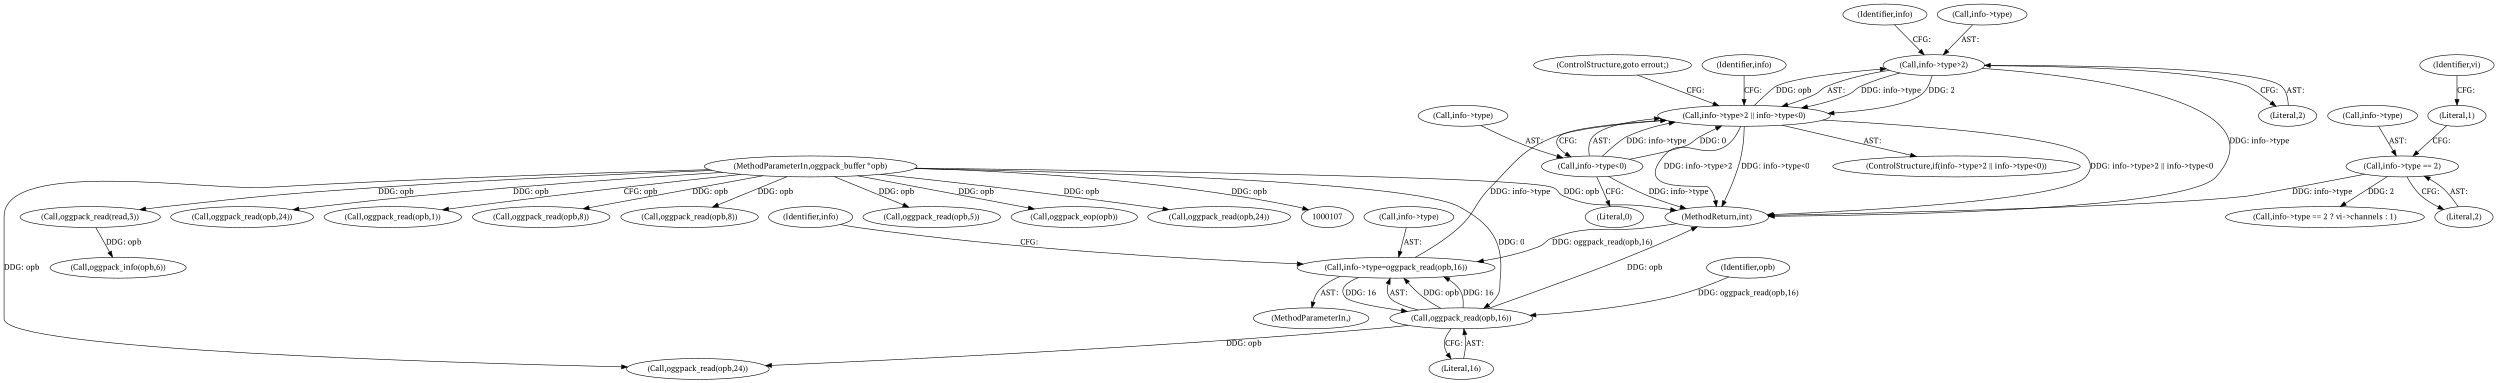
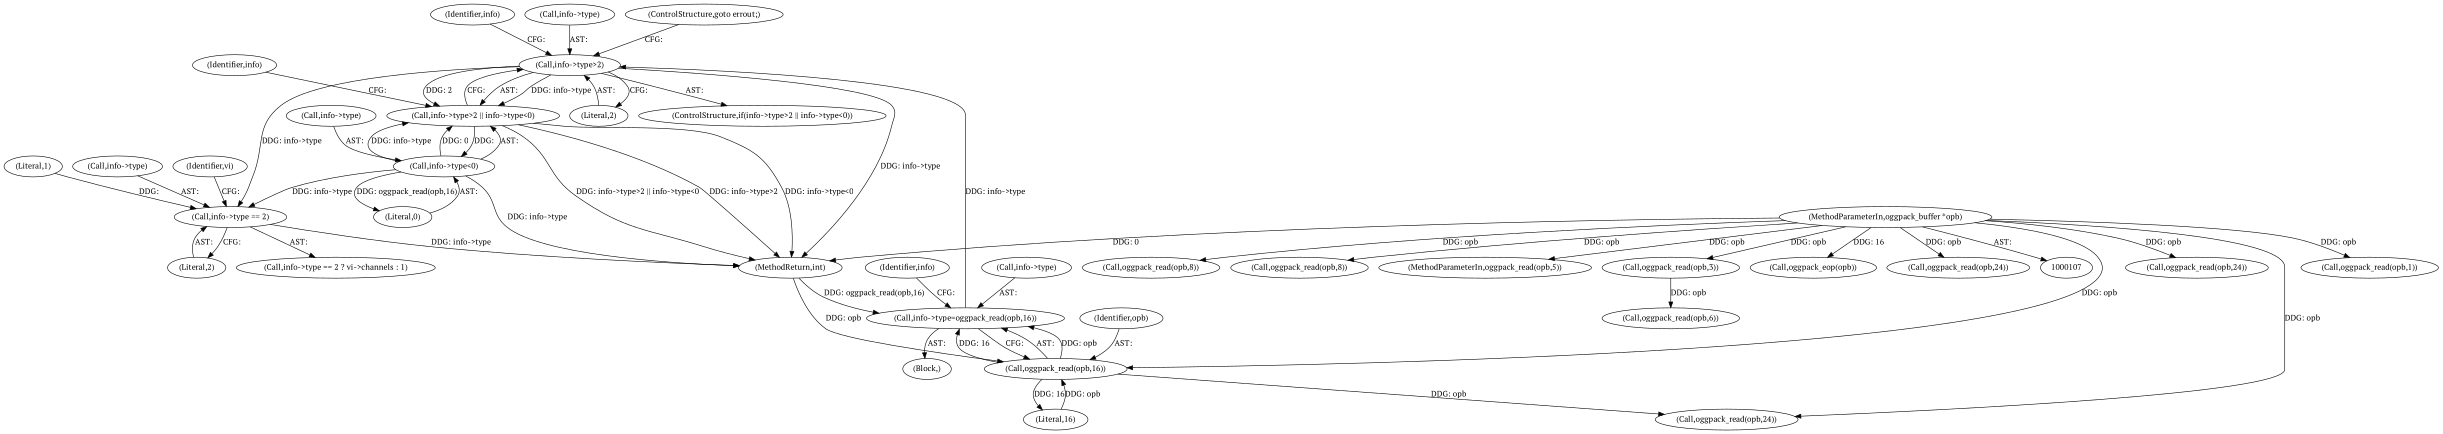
  digraph {
    fontname="PT Serif"
    node [fontname="PT Serif"]
    edge [fontname="PT Serif"]
    n1 [label="(Call,info->type>2)"]
    n2 [label="(Call,info->type>2 || info->type<0)"]
    n3 [label="(Call,info->type == 2)"]
    n4 [label="(Literal,2)"]
    n5 [label="(MethodReturn,int)"]
    n6 [label="(Call,info->type<0)"]
    n7 [label="(ControlStructure,if(info->type>2 || info->type<0))"]
    n8 [label="(Literal,0)"]
    n9 [label="(Literal,2)"]
    n10 [label="(Call,info->type == 2 ? vi->channels : 1)"]
    n11 [label="(Call,info->type=oggpack_read(opb,16))"]
    n12 [label="(Call,oggpack_read(opb,16))"]
-   n13 [label="(MethodParameterIn,)"]
+   n13 [label="(Block,)"]
    n14 [label="(Call,oggpack_read(opb,24))"]
    n15 [label="(Literal,16)"]
    n16 [label="(MethodParameterIn,oggpack_buffer *opb)"]
    n17 [label="(Call,oggpack_read(opb,24))"]
-   n18 [label="(Call,oggpack_read(read,3))"]
+   n18 [label="(Call,oggpack_read(opb,3))"]
    n19 [label="(Call,oggpack_read(opb,1))"]
    n20 [label="(Call,oggpack_read(opb,8))"]
    n21 [label="(Call,oggpack_read(opb,8))"]
-   n22 [label="(Call,oggpack_read(opb,5))"]
+   n22 [label="(MethodParameterIn,oggpack_read(opb,5))"]
    n23 [label="(Call,oggpack_eop(opb))"]
    n24 [label="(Call,oggpack_read(opb,24))"]
    1000107
-   n26 [label="(Call,oggpack_info(opb,6))"]
+   n26 [label="(Call,oggpack_read(opb,6))"]
    n27 [label="(Identifier,vi)"]
    n28 [label="(Identifier,info)"]
    n29 [label="(Literal,1)"]
    n30 [label="(Identifier,info)"]
    n31 [label="(Identifier,info)"]
    n32 [label="(Call,info->type)"]
    n33 [label="(Call,info->type)"]
    n34 [label="(Call,info->type)"]
    n35 [label="(ControlStructure,goto errout;)"]
    n36 [label="(Identifier,opb)"]
    n37 [label="(Call,info->type)"]
    n1 -> n2 [label="AST: "]
    n1 -> n2 [label="DDG: info->type"]
    n1 -> n2 [label="DDG: 2"]
+   n1 -> n3 [label="DDG: info->type"]
    n1 -> n4 [label="CFG: "]
    n1 -> n5 [label="DDG: info->type"]
-   n2 -> n1 [label="DDG: opb"]
+   n2 -> n1 [label="CFG: "]
    n2 -> n5 [label="DDG: info->type<0"]
    n2 -> n5 [label="DDG: info->type>2 || info->type<0"]
    n2 -> n5 [label="DDG: info->type>2"]
-   n2 -> n6 [label="CFG: "]
-   n2 -> n7 [label="AST: "]
+   n2 -> n6 [label="DDG: "]
+   n1 -> n7 [label="AST: "]
    n3 -> n5 [label="DDG: info->type"]
    n3 -> n9 [label="CFG: "]
-   n3 -> n10 [label="DDG: 2"]
+   n3 -> n10 [label="AST: "]
    n4 -> n1 [label="AST: "]
    n5 -> n11 [label="DDG: oggpack_read(opb,16)"]
    n6 -> n2 [label="AST: "]
    n6 -> n2 [label="DDG: info->type"]
    n6 -> n2 [label="DDG: 0"]
+   n6 -> n3 [label="DDG: info->type"]
    n6 -> n5 [label="DDG: info->type"]
-   n6 -> n8 [label="CFG: "]
+   n6 -> n8 [label="DDG: oggpack_read(opb,16)"]
+   n8 -> n6 [label="AST: "]
    n9 -> n3 [label="AST: "]
-   n11 -> n2 [label="DDG: info->type"]
-   n11 -> n12 [label="DDG: 16"]
+   n11 -> n1 [label="DDG: info->type"]
+   n11 -> n12 [label="CFG: "]
    n11 -> n13 [label="AST: "]
-   n12 -> n5 [label="DDG: opb"]
+   n5 -> n12 [label="DDG: opb"]
    n12 -> n11 [label="AST: "]
    n12 -> n11 [label="DDG: opb"]
    n12 -> n11 [label="DDG: 16"]
    n12 -> n14 [label="DDG: opb"]
-   n12 -> n15 [label="CFG: "]
-   n15 -> n12 [label="AST: "]
-   n16 -> n5 [label="DDG: opb"]
-   n16 -> n12 [label="DDG: 0"]
+   n12 -> n15 [label="DDG: 16"]
+   n15 -> n12 [label="DDG: opb"]
+   n16 -> n5 [label="DDG: 0"]
+   n16 -> n12 [label="DDG: opb"]
    n16 -> n14 [label="DDG: opb"]
    n16 -> n17 [label="DDG: opb"]
    n16 -> n18 [label="DDG: opb"]
-   n16 -> n19 [label="CFG: opb"]
+   n16 -> n19 [label="DDG: opb"]
    n16 -> n20 [label="DDG: opb"]
    n16 -> n21 [label="DDG: opb"]
    n16 -> n22 [label="DDG: opb"]
-   n16 -> n23 [label="DDG: opb"]
+   n16 -> n23 [label="DDG: 16"]
    n16 -> n24 [label="DDG: opb"]
-   n16 -> 1000107 [label="DDG: opb"]
+   n16 -> 1000107 [label="AST: "]
    n18 -> n26 [label="DDG: opb"]
-   n27 -> n29 [label="CFG: "]
+   n27 -> n3 [label="CFG: "]
    n28 -> n2 [label="CFG: "]
-   n29 -> n3 [label="CFG: "]
+   n29 -> n3 [label="DDG: "]
    n30 -> n11 [label="CFG: "]
    n31 -> n1 [label="CFG: "]
    n32 -> n11 [label="AST: "]
    n33 -> n3 [label="AST: "]
    n34 -> n1 [label="AST: "]
-   n35 -> n2 [label="CFG: "]
-   n36 -> n12 [label="DDG: oggpack_read(opb,16)"]
+   n35 -> n1 [label="CFG: "]
+   n36 -> n12 [label="AST: "]
    n37 -> n6 [label="AST: "]
  }
